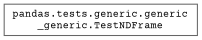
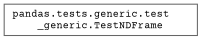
  digraph {
    rankdir=LR
    fontname="Courier Prime"
-   n1 [color=grey40 fillcolor=white fontname="Courier Prime" fontsize=10 height=0.2 label="pandas.tests.generic.generic\l_generic.TestNDFrame" shape=box style=filled width=0.4]
+   n1 [color=grey40 fillcolor=white fontname="Courier Prime" fontsize=10 height=0.2 label="pandas.tests.generic.test\l_generic.TestNDFrame" shape=box style=filled width=0.4]
  }
